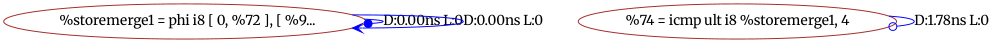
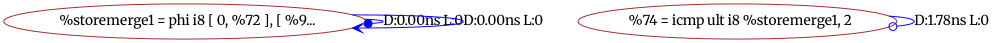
  digraph {
    fontname=Merriweather
    node [color=brown fontname=Merriweather]
    edge [color=blue fontname=Merriweather]
    n1 [label="  %storemerge1 = phi i8 [ 0, %72 ], [ %9..."]
-   n2 [label="%74 = icmp ult i8 %storemerge1, 4"]
+   n2 [label="  %74 = icmp ult i8 %storemerge1, 2"]
    n1 -> n1 [label="D:0.00ns L:0" arrowhead=dot]
    n1 -> n1 [label="D:0.00ns L:0" arrowhead=vee]
    n2 -> n2 [label="D:1.78ns L:0" arrowhead=odot]
  }
